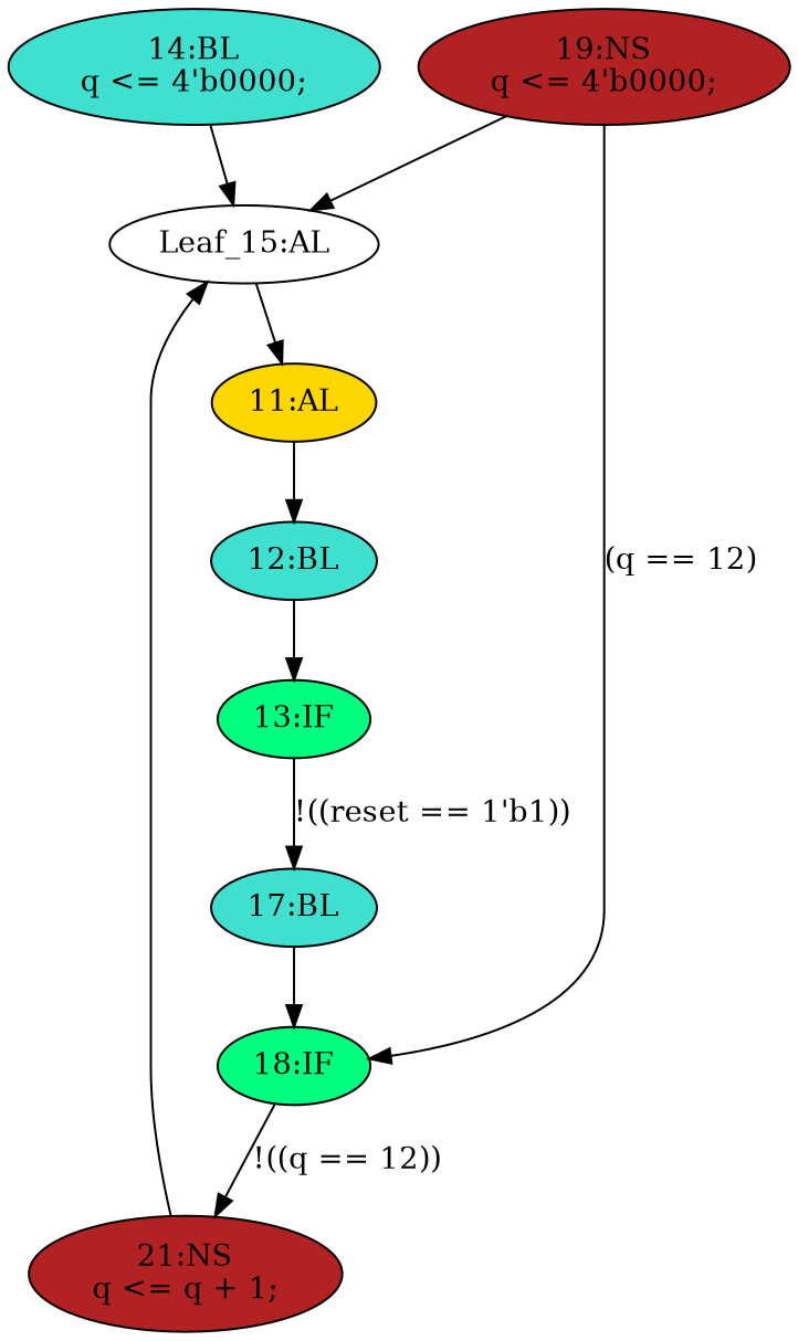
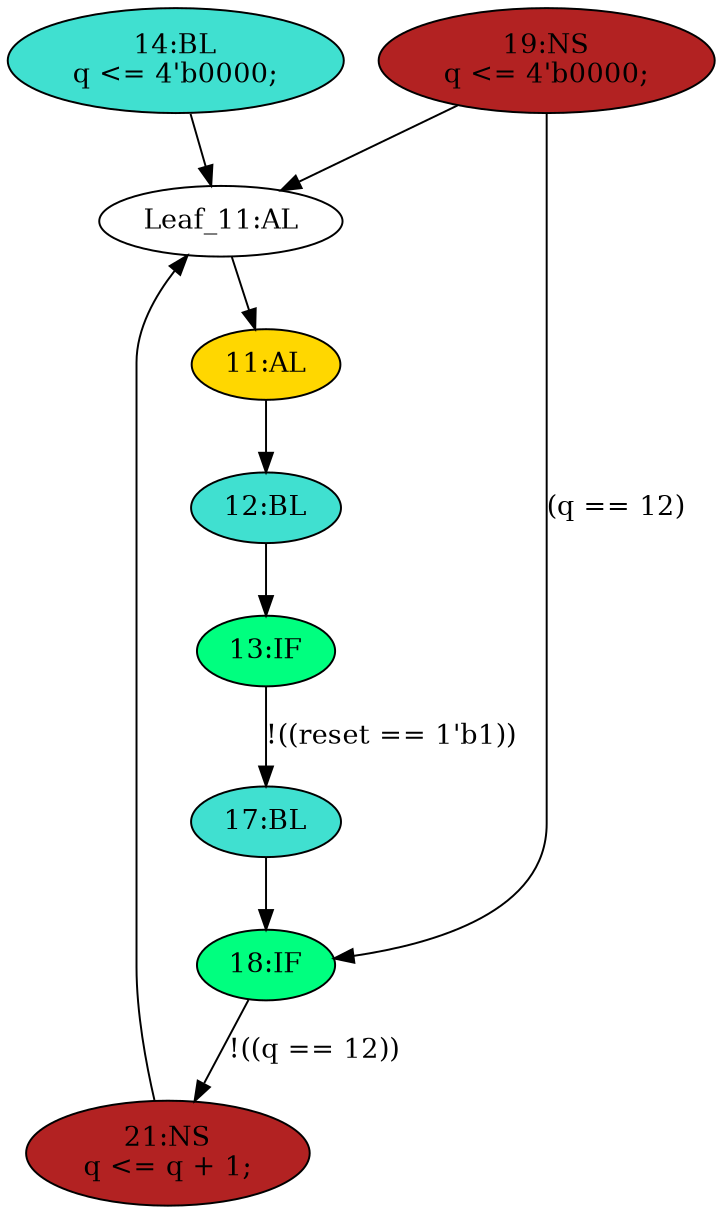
  strict digraph {
    node [fillcolor=turquoise statements="[]" style=filled typ=Block]
    edge [cond="[]" lineno=None]
    n1 [ast="<pyverilog.vparser.ast.Block object at 0x7f033b9f71d0>" label="14:BL\nq <= 4'b0000;" statements="[<pyverilog.vparser.ast.NonblockingSubstitution object at 0x7f033b996bd0>]"]
-   n2 [def_var="['q']" label="Leaf_15:AL" fillcolor="" statements="" style="" typ=""]
+   n2 [def_var="['q']" label="Leaf_11:AL" fillcolor="" statements="" style="" typ=""]
    n3 [ast="<pyverilog.vparser.ast.Always object at 0x7f033bcb5e10>" clk_sens=True fillcolor=gold label="11:AL" sens="['clk', 'reset']" typ=Always use_var="['reset', 'q']"]
    n4 [ast="<pyverilog.vparser.ast.Block object at 0x7f033bcb50d0>" label="12:BL"]
    n5 [ast="<pyverilog.vparser.ast.IfStatement object at 0x7f033b996750>" fillcolor=springgreen label="13:IF" typ=IfStatement]
    n6 [ast="<pyverilog.vparser.ast.Block object at 0x7f033b9e4790>" label="17:BL"]
    n7 [ast="<pyverilog.vparser.ast.IfStatement object at 0x7f033b98e290>" fillcolor=springgreen label="18:IF" typ=IfStatement]
    n8 [ast="<pyverilog.vparser.ast.NonblockingSubstitution object at 0x7f033b9f2650>" fillcolor=firebrick label="21:NS\nq <= q + 1;" statements="[<pyverilog.vparser.ast.NonblockingSubstitution object at 0x7f033b9f2650>]" typ=NonblockingSubstitution]
    n9 [ast="<pyverilog.vparser.ast.NonblockingSubstitution object at 0x7f033b98e550>" fillcolor=firebrick label="19:NS\nq <= 4'b0000;" statements="[<pyverilog.vparser.ast.NonblockingSubstitution object at 0x7f033b98e550>]" typ=NonblockingSubstitution]
    n1 -> n2
    n2 -> n3 [cond="" lineno=""]
    n3 -> n4
    n4 -> n5
    n5 -> n6 [cond="['reset']" label="!((reset == 1'b1))" lineno=13]
    n6 -> n7
    n7 -> n8 [cond="['q']" label="!((q == 12))" lineno=18]
    n8 -> n2
    n9 -> n2
    n9 -> n7 [cond="['q']" label="(q == 12)" lineno=18]
  }
